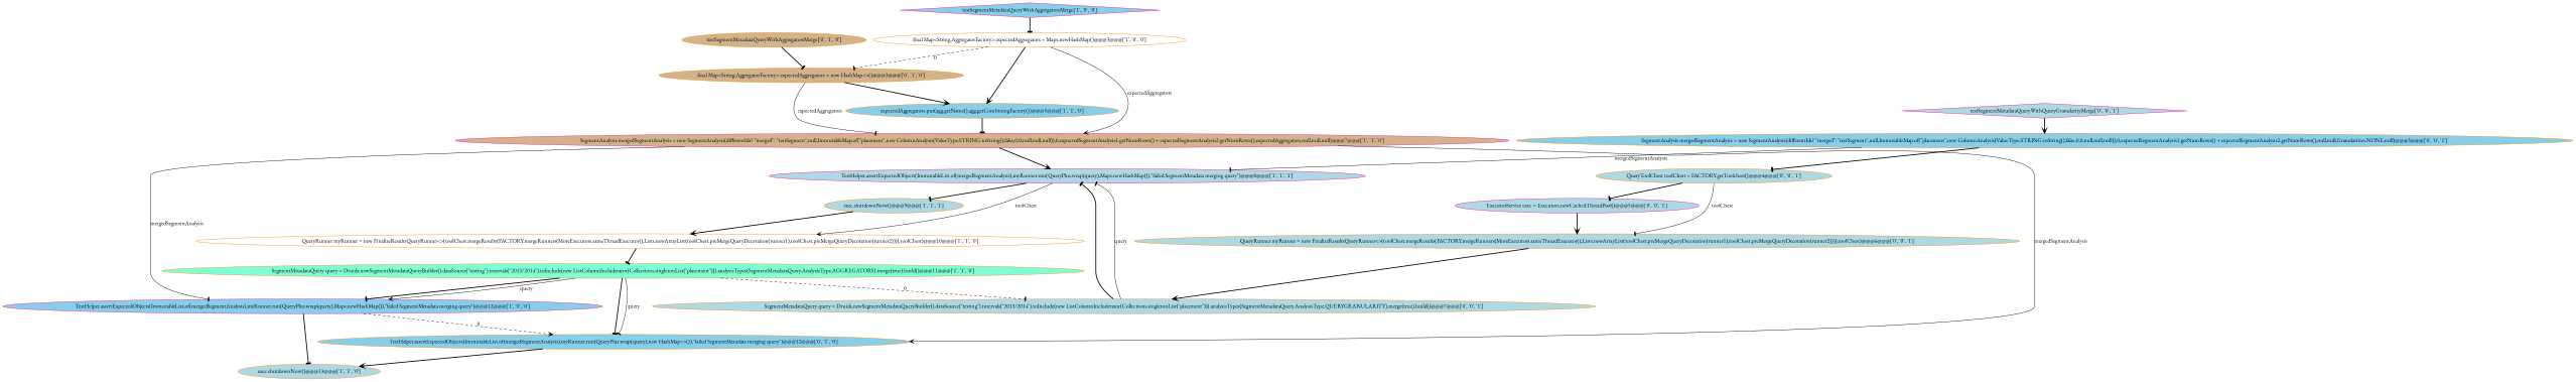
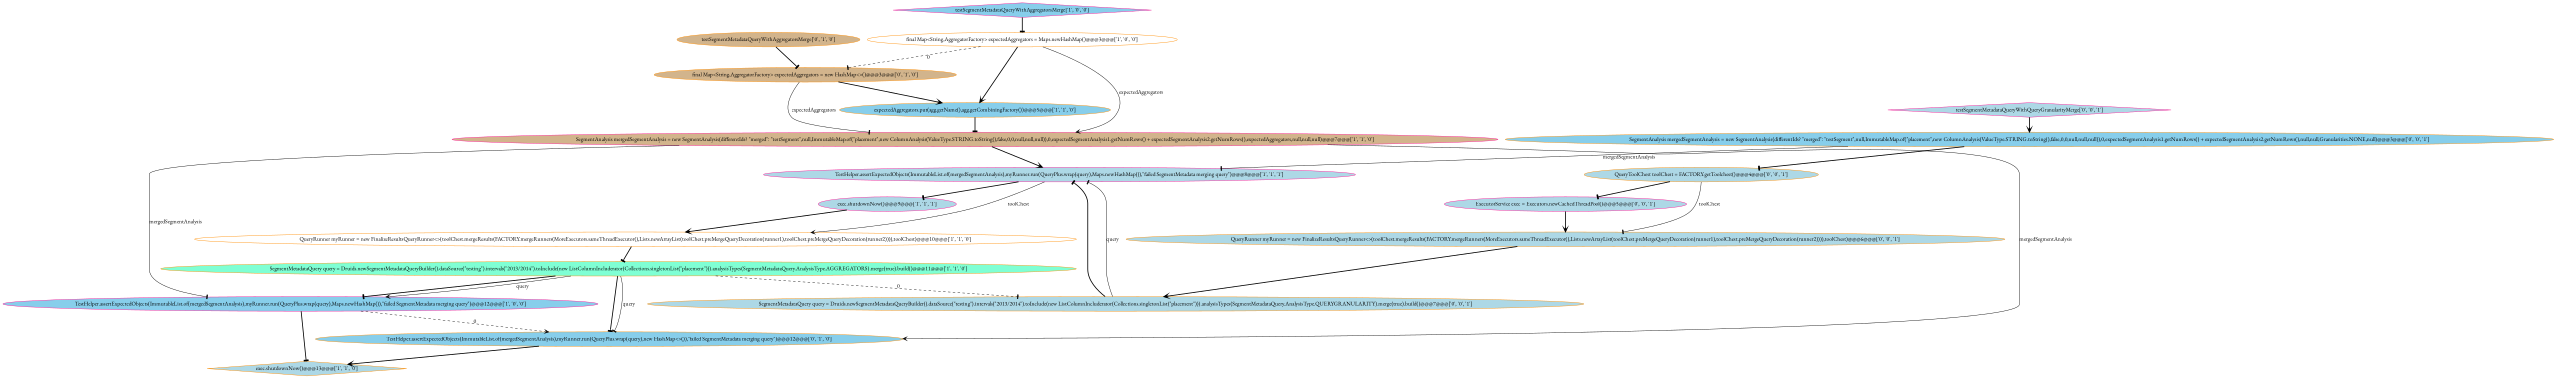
  digraph {
    fontname="EB Garamond"
    node [color=darkorange fillcolor=lightblue fontname="EB Garamond" shape=ellipse style=filled]
    edge [arrowhead=tee fontname="EB Garamond" style=bold]
    n1 [fillcolor=skyblue label="SegmentAnalysis mergedSegmentAnalysis = new SegmentAnalysis(differentIds? \"merged\": \"testSegment\",null,ImmutableMap.of(\"placement\",new ColumnAnalysis(ValueType.STRING.toString(),false,0,0,null,null,null)),0,expectedSegmentAnalysis1.getNumRows() + expectedSegmentAnalysis2.getNumRows(),null,null,Granularities.NONE,null)@@@3@@@['0', '0', '1']"]
    n2 [color=deeppink label="TestHelper.assertExpectedObjects(ImmutableList.of(mergedSegmentAnalysis),myRunner.run(QueryPlus.wrap(query),Maps.newHashMap()),\"failed SegmentMetadata merging query\")@@@8@@@['1', '1', '1']"]
    n3 [label="QueryToolChest toolChest = FACTORY.getToolchest()@@@4@@@['0', '0', '1']"]
    n4 [fillcolor=white label="QueryRunner myRunner = new FinalizeResultsQueryRunner<>(toolChest.mergeResults(FACTORY.mergeRunners(MoreExecutors.sameThreadExecutor(),Lists.newArrayList(toolChest.preMergeQueryDecoration(runner1),toolChest.preMergeQueryDecoration(runner2)))),toolChest)@@@10@@@['1', '1', '0']"]
-   n5 [label="exec.shutdownNow()@@@9@@@['1', '1', '1']"]
+   n5 [color=deeppink label="exec.shutdownNow()@@@9@@@['1', '1', '1']"]
    n6 [label="QueryRunner myRunner = new FinalizeResultsQueryRunner<>(toolChest.mergeResults(FACTORY.mergeRunners(MoreExecutors.sameThreadExecutor(),Lists.newArrayList(toolChest.preMergeQueryDecoration(runner1),toolChest.preMergeQueryDecoration(runner2)))),toolChest)@@@6@@@['0', '0', '1']"]
    n7 [color=deeppink label="ExecutorService exec = Executors.newCachedThreadPool()@@@5@@@['0', '0', '1']"]
    n8 [color=deeppink fillcolor=skyblue label="testSegmentMetadataQueryWithAggregatorsMerge['1', '0', '0']" shape=diamond]
    n9 [fillcolor=white label="final Map<String,AggregatorFactory> expectedAggregators = Maps.newHashMap()@@@3@@@['1', '0', '0']"]
    n10 [fillcolor=tan label="final Map<String,AggregatorFactory> expectedAggregators = new HashMap<>()@@@3@@@['0', '1', '0']"]
    n11 [fillcolor=skyblue label="expectedAggregators.put(agg.getName(),agg.getCombiningFactory())@@@5@@@['1', '1', '0']"]
    n12 [color=deeppink fillcolor=tan label="SegmentAnalysis mergedSegmentAnalysis = new SegmentAnalysis(differentIds? \"merged\": \"testSegment\",null,ImmutableMap.of(\"placement\",new ColumnAnalysis(ValueType.STRING.toString(),false,0,0,null,null,null)),0,expectedSegmentAnalysis1.getNumRows() + expectedSegmentAnalysis2.getNumRows(),expectedAggregators,null,null,null)@@@7@@@['1', '1', '0']"]
    n13 [fillcolor=aquamarine label="SegmentMetadataQuery query = Druids.newSegmentMetadataQueryBuilder().dataSource(\"testing\").intervals(\"2013/2014\").toInclude(new ListColumnIncluderator(Collections.singletonList(\"placement\"))).analysisTypes(SegmentMetadataQuery.AnalysisType.AGGREGATORS).merge(true).build()@@@11@@@['1', '1', '0']"]
    n14 [color=deeppink fillcolor=skyblue label="TestHelper.assertExpectedObjects(ImmutableList.of(mergedSegmentAnalysis),myRunner.run(QueryPlus.wrap(query),Maps.newHashMap()),\"failed SegmentMetadata merging query\")@@@12@@@['1', '0', '0']"]
    n15 [fillcolor=skyblue label="TestHelper.assertExpectedObjects(ImmutableList.of(mergedSegmentAnalysis),myRunner.run(QueryPlus.wrap(query),new HashMap<>()),\"failed SegmentMetadata merging query\")@@@12@@@['0', '1', '0']"]
    n16 [label="SegmentMetadataQuery query = Druids.newSegmentMetadataQueryBuilder().dataSource(\"testing\").intervals(\"2013/2014\").toInclude(new ListColumnIncluderator(Collections.singletonList(\"placement\"))).analysisTypes(SegmentMetadataQuery.AnalysisType.QUERYGRANULARITY).merge(true).build()@@@7@@@['0', '0', '1']"]
-   n17 [label="exec.shutdownNow()@@@13@@@['1', '1', '0']"]
+   n17 [label="exec.shutdownNow()@@@13@@@['1', '1', '0']" shape=diamond]
    n18 [fillcolor=tan label="testSegmentMetadataQueryWithAggregatorsMerge['0', '1', '0']"]
    n19 [color=deeppink label="testSegmentMetadataQueryWithQueryGranularityMerge['0', '0', '1']" shape=diamond]
    n1 -> n2 [label=mergedSegmentAnalysis style=solid]
    n1 -> n3
    n2 -> n4 [arrowhead=vee label=toolChest style=solid]
    n2 -> n5
    n3 -> n6 [label=toolChest style=solid]
    n3 -> n7
    n4 -> n13
    n5 -> n4 [arrowhead=vee]
    n6 -> n16 [arrowhead=vee]
    n7 -> n6 [arrowhead=vee]
    n8 -> n9
    n9 -> n10 [label=0 style=dashed]
    n9 -> n11 [arrowhead=vee]
    n9 -> n12 [arrowhead=vee label=expectedAggregators style=solid]
    n10 -> n11 [arrowhead=vee]
    n10 -> n12 [label=expectedAggregators style=solid]
    n11 -> n12
    n12 -> n2 [arrowhead=vee]
    n12 -> n14 [label=mergedSegmentAnalysis style=solid]
    n12 -> n15 [arrowhead=vee label=mergedSegmentAnalysis style=solid]
    n13 -> n14
    n13 -> n14 [arrowhead=vee label=query style=solid]
    n13 -> n15
    n13 -> n15 [label=query style=solid]
    n13 -> n16 [label=0 style=dashed]
    n14 -> n15 [arrowhead=vee label=0 style=dashed]
    n14 -> n17
    n15 -> n17 [arrowhead=vee]
    n16 -> n2 [label=query style=solid]
    n16 -> n2
    n18 -> n10
    n19 -> n1 [arrowhead=vee]
  }
